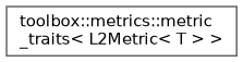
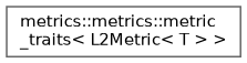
  digraph {
    rankdir=LR
-   n1 [color=grey40 fillcolor=white fontname=Helvetica fontsize=10 height=0.2 label="toolbox::metrics::metric\l_traits\< L2Metric\< T \> \>" shape=box style=filled width=0.4]
+   n1 [color=grey40 fillcolor=white fontname=Helvetica fontsize=10 height=0.2 label="metrics::metrics::metric\l_traits\< L2Metric\< T \> \>" shape=box style=filled width=0.4]
  }
